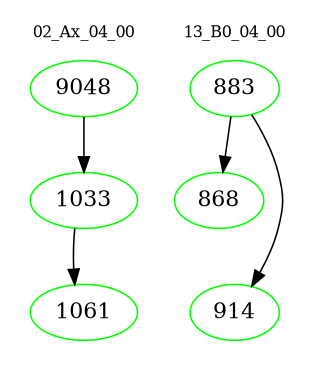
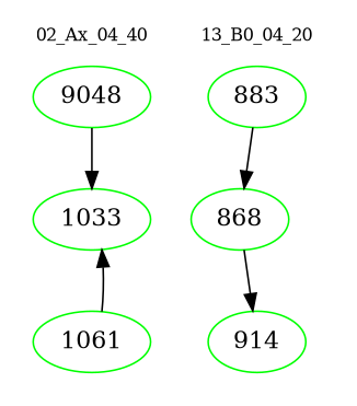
  digraph {
    node [color=green]
    edge [color=black]
    n1 [label=9048]
    n2 [label=1033]
    n3 [label=1061]
    n4 [label=883]
    n5 [label=868]
    n6 [label=914]
    subgraph cluster_1 {
      color=white
      fontsize=10
-     label="02_Ax_04_00"
+     label="02_Ax_04_40"
      n1
      n2
      n3
    }
    subgraph cluster_2 {
      color=white
      fontsize=10
-     label="13_B0_04_00"
+     label="13_B0_04_20"
      n4
      n5
      n6
    }
    n1 -> n2
-   n2 -> n3
+   n3 -> n2
    n4 -> n5
-   n4 -> n6
+   n5 -> n6
  }
